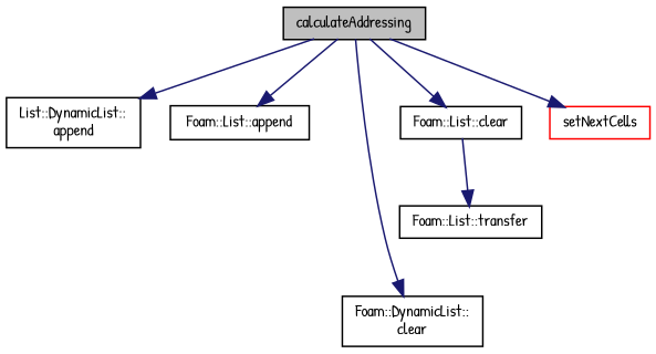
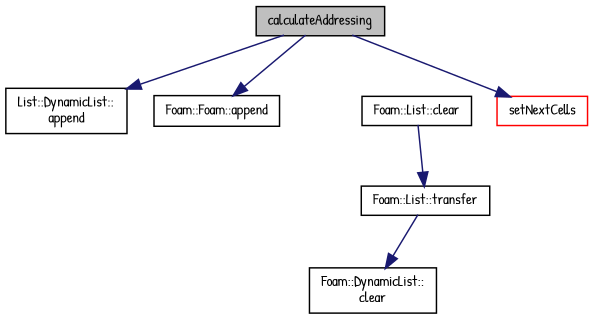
  digraph {
    fontname="Patrick Hand"
    rankdir=TB
    node [color=black fontname="Patrick Hand" fontsize=10 shape=record]
    edge [color=midnightblue fontname="Patrick Hand" fontsize=10 labelfontname=Helvetica labelfontsize=10 style=solid]
    n1 [fillcolor=grey75 fontcolor=black height=0.2 label=calculateAddressing style=filled width=0.4]
    n2 [height=0.2 label="List::DynamicList::\lappend" width=0.4]
-   n3 [height=0.2 label="Foam::List::append" width=0.4]
+   n3 [height=0.2 label="Foam::Foam::append" width=0.4]
    n4 [height=0.2 label="Foam::DynamicList::\lclear" width=0.4]
    n5 [height=0.2 label="Foam::List::clear" width=0.4]
    n6 [color=red height=0.2 label=setNextCells width=0.4]
    n7 [height=0.2 label="Foam::List::transfer" width=0.4]
    n1 -> n2
    n1 -> n3
-   n1 -> n4
-   n1 -> n5
+   n7 -> n4
    n1 -> n6
    n5 -> n7
  }
